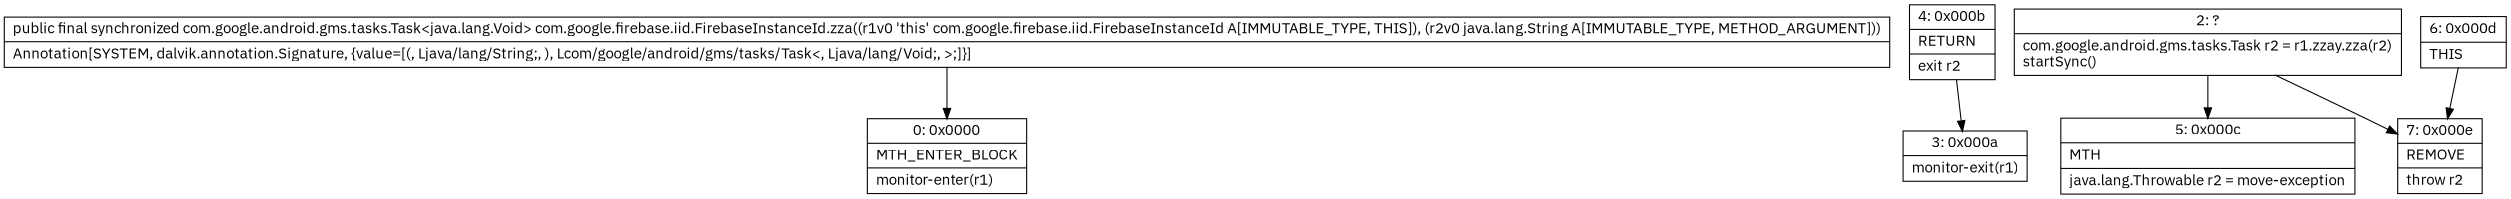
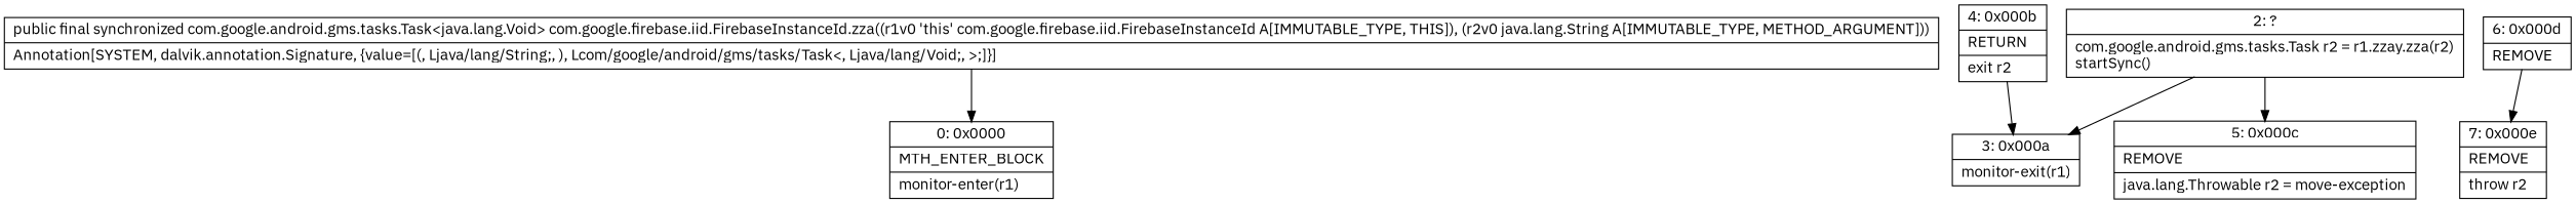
  digraph {
    fontname="IBM Plex Sans"
    node [fontname="IBM Plex Sans" shape=record]
    edge [fontname="IBM Plex Sans"]
    n1 [label="{0\:\ 0x0000|MTH_ENTER_BLOCK\l|monitor\-enter(r1)\l}"]
    n2 [label="{2\:\ ?|com.google.android.gms.tasks.Task r2 = r1.zzay.zza(r2)\lstartSync()\l}"]
-   n3 [label="{5\:\ 0x000c|MTH\l|java.lang.Throwable r2 = move\-exception\l}"]
+   n3 [label="{5\:\ 0x000c|REMOVE\l|java.lang.Throwable r2 = move\-exception\l}"]
    n4 [label="{3\:\ 0x000a|monitor\-exit(r1)\l}"]
    n5 [label="{4\:\ 0x000b|RETURN\l|exit r2\l}"]
-   n6 [label="{6\:\ 0x000d|THIS\l}"]
+   n6 [label="{6\:\ 0x000d|REMOVE\l}"]
    n7 [label="{7\:\ 0x000e|REMOVE\l|throw r2\l}"]
    n8 [label="{public final synchronized com.google.android.gms.tasks.Task\<java.lang.Void\> com.google.firebase.iid.FirebaseInstanceId.zza((r1v0 'this' com.google.firebase.iid.FirebaseInstanceId A[IMMUTABLE_TYPE, THIS]), (r2v0 java.lang.String A[IMMUTABLE_TYPE, METHOD_ARGUMENT]))  | Annotation[SYSTEM, dalvik.annotation.Signature, \{value=[(, Ljava\/lang\/String;, ), Lcom\/google\/android\/gms\/tasks\/Task\<, Ljava\/lang\/Void;, \>;]\}]\l}"]
    n2 -> n3
-   n2 -> n7
+   n2 -> n4
    n5 -> n4
    n6 -> n7
    n8 -> n1
  }
